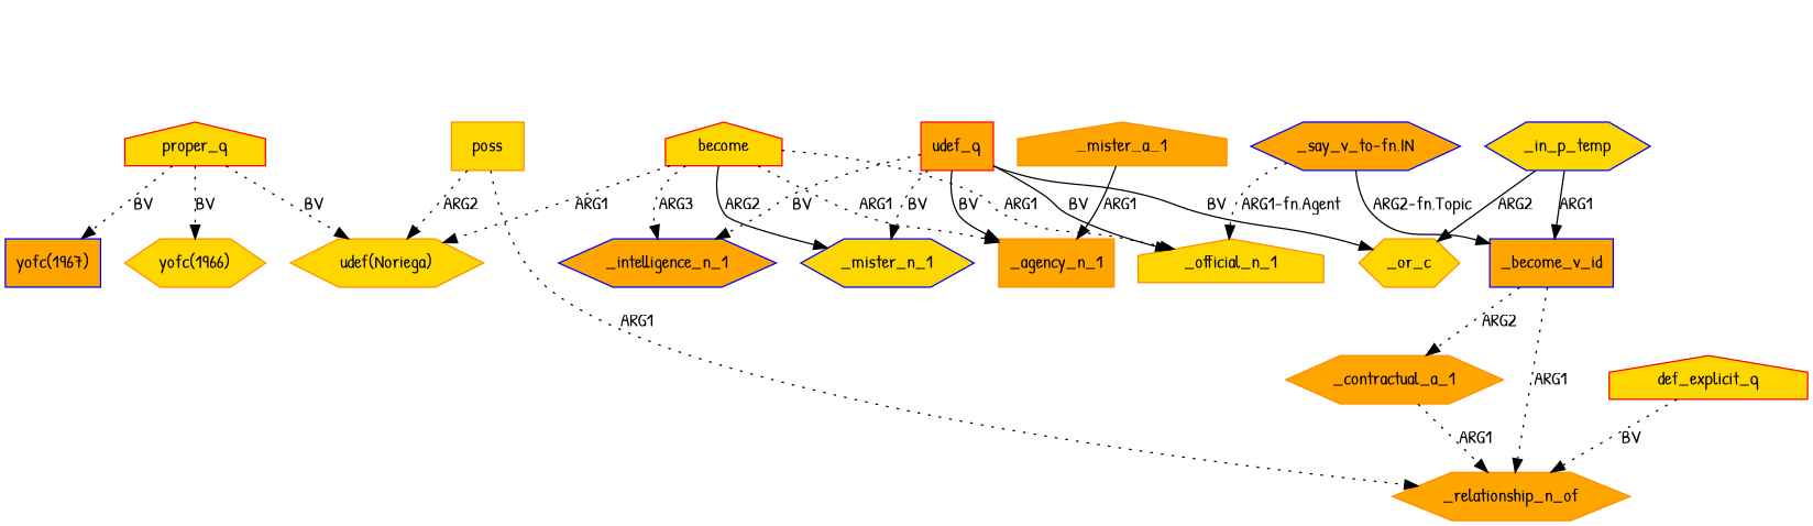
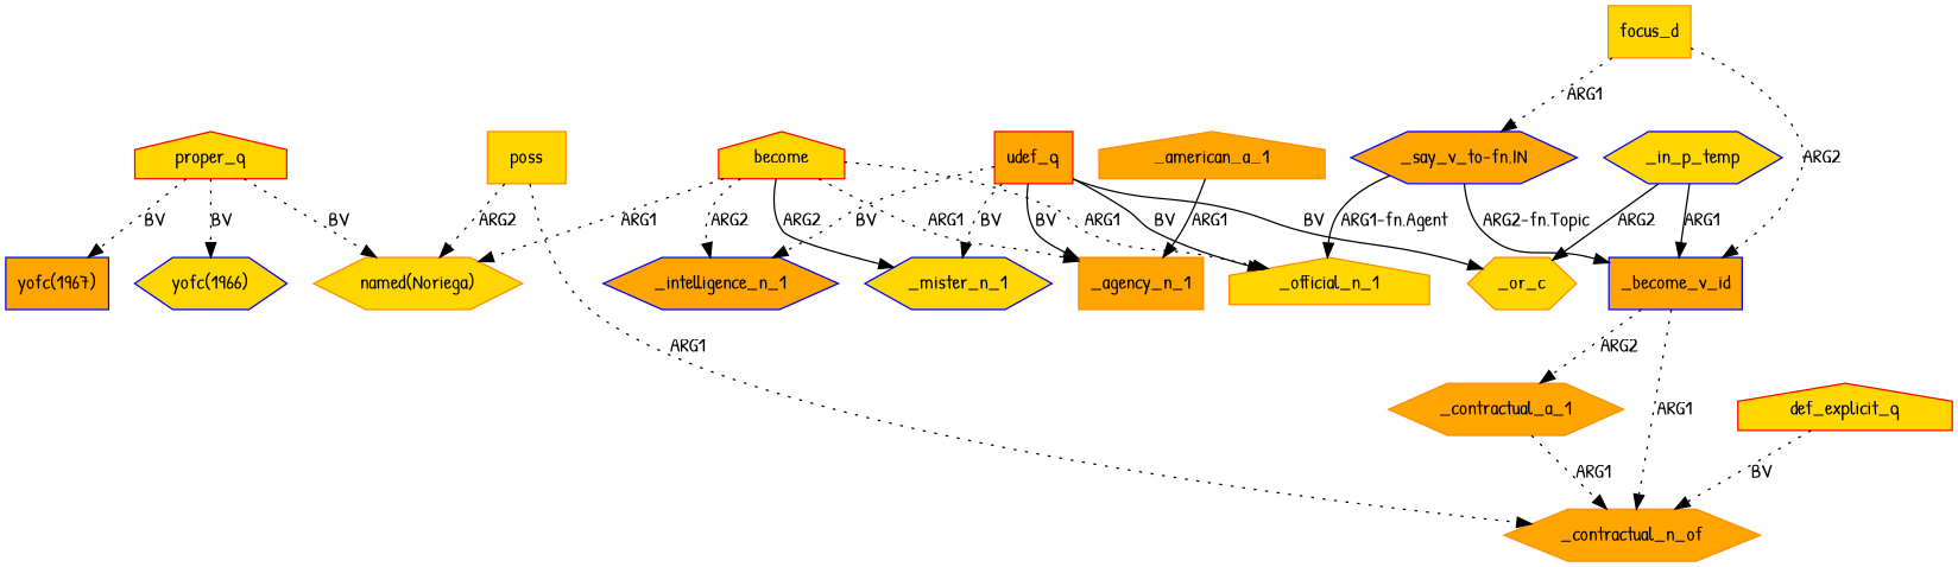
  digraph {
    fontname="Patrick Hand"
    node [color=darkorange fillcolor=gold fontname="Patrick Hand" shape=hexagon style=filled]
    edge [fontname="Patrick Hand" style=dotted]
    proper_q [color=red shape=house]
    "yofc(1967)" [color=blue fillcolor=orange shape=box]
-   "named(Noriega)" [label="udef(Noriega)"]
-   "yofc(1966)"
+   "named(Noriega)"
+   "yofc(1966)" [color=blue]
    n5 [color=red label=become shape=house]
    _intelligence_n_1 [color=blue fillcolor=orange]
    _agency_n_1 [fillcolor=orange shape=box]
    _official_n_1 [shape=house]
    _mister_n_1 [color=blue]
+   focus_d [shape=box]
    _become_v_id [color=blue fillcolor=orange shape=box]
    "_say_v_to-fn.IN" [color=blue fillcolor=orange]
    _contractual_a_1 [fillcolor=orange]
-   _relationship_n_of [fillcolor=orange]
+   _relationship_n_of [fillcolor=orange label=_contractual_n_of]
    _in_p_temp [color=blue]
    _or_c
    udef_q [color=red fillcolor=orange shape=box]
-   _american_a_1 [fillcolor=orange shape=house label=_mister_a_1]
+   _american_a_1 [fillcolor=orange shape=house]
    poss [shape=box]
    def_explicit_q [color=red shape=house]
    proper_q -> "yofc(1967)" [label=BV]
    proper_q -> "named(Noriega)" [label=BV]
    proper_q -> "yofc(1966)" [label=BV]
    n5 -> "named(Noriega)" [label=ARG1]
-   n5 -> _intelligence_n_1 [label=ARG3]
+   n5 -> _intelligence_n_1 [label=ARG2]
    n5 -> _agency_n_1 [label=ARG1]
    n5 -> _official_n_1 [label=ARG1]
    n5 -> _mister_n_1 [label=ARG2 style=solid]
+   focus_d -> _become_v_id [label=ARG2]
+   focus_d -> "_say_v_to-fn.IN" [label=ARG1]
    _become_v_id -> _contractual_a_1 [label=ARG2]
    _become_v_id -> _relationship_n_of [label=ARG1]
-   "_say_v_to-fn.IN" -> _official_n_1 [label="ARG1-fn.Agent"]
+   "_say_v_to-fn.IN" -> _official_n_1 [label="ARG1-fn.Agent" style=solid]
    "_say_v_to-fn.IN" -> _become_v_id [label="ARG2-fn.Topic" style=solid]
    _contractual_a_1 -> _relationship_n_of [label=ARG1]
    _in_p_temp -> _become_v_id [label=ARG1 style=solid]
    _in_p_temp -> _or_c [label=ARG2 style=solid]
    udef_q -> _intelligence_n_1 [label=BV]
    udef_q -> _agency_n_1 [label=BV style=solid]
    udef_q -> _official_n_1 [label=BV style=solid]
    udef_q -> _mister_n_1 [label=BV]
    udef_q -> _or_c [label=BV style=solid]
    _american_a_1 -> _agency_n_1 [label=ARG1 style=solid]
    poss -> "named(Noriega)" [label=ARG2]
    poss -> _relationship_n_of [label=ARG1]
    def_explicit_q -> _relationship_n_of [label=BV]
  }
